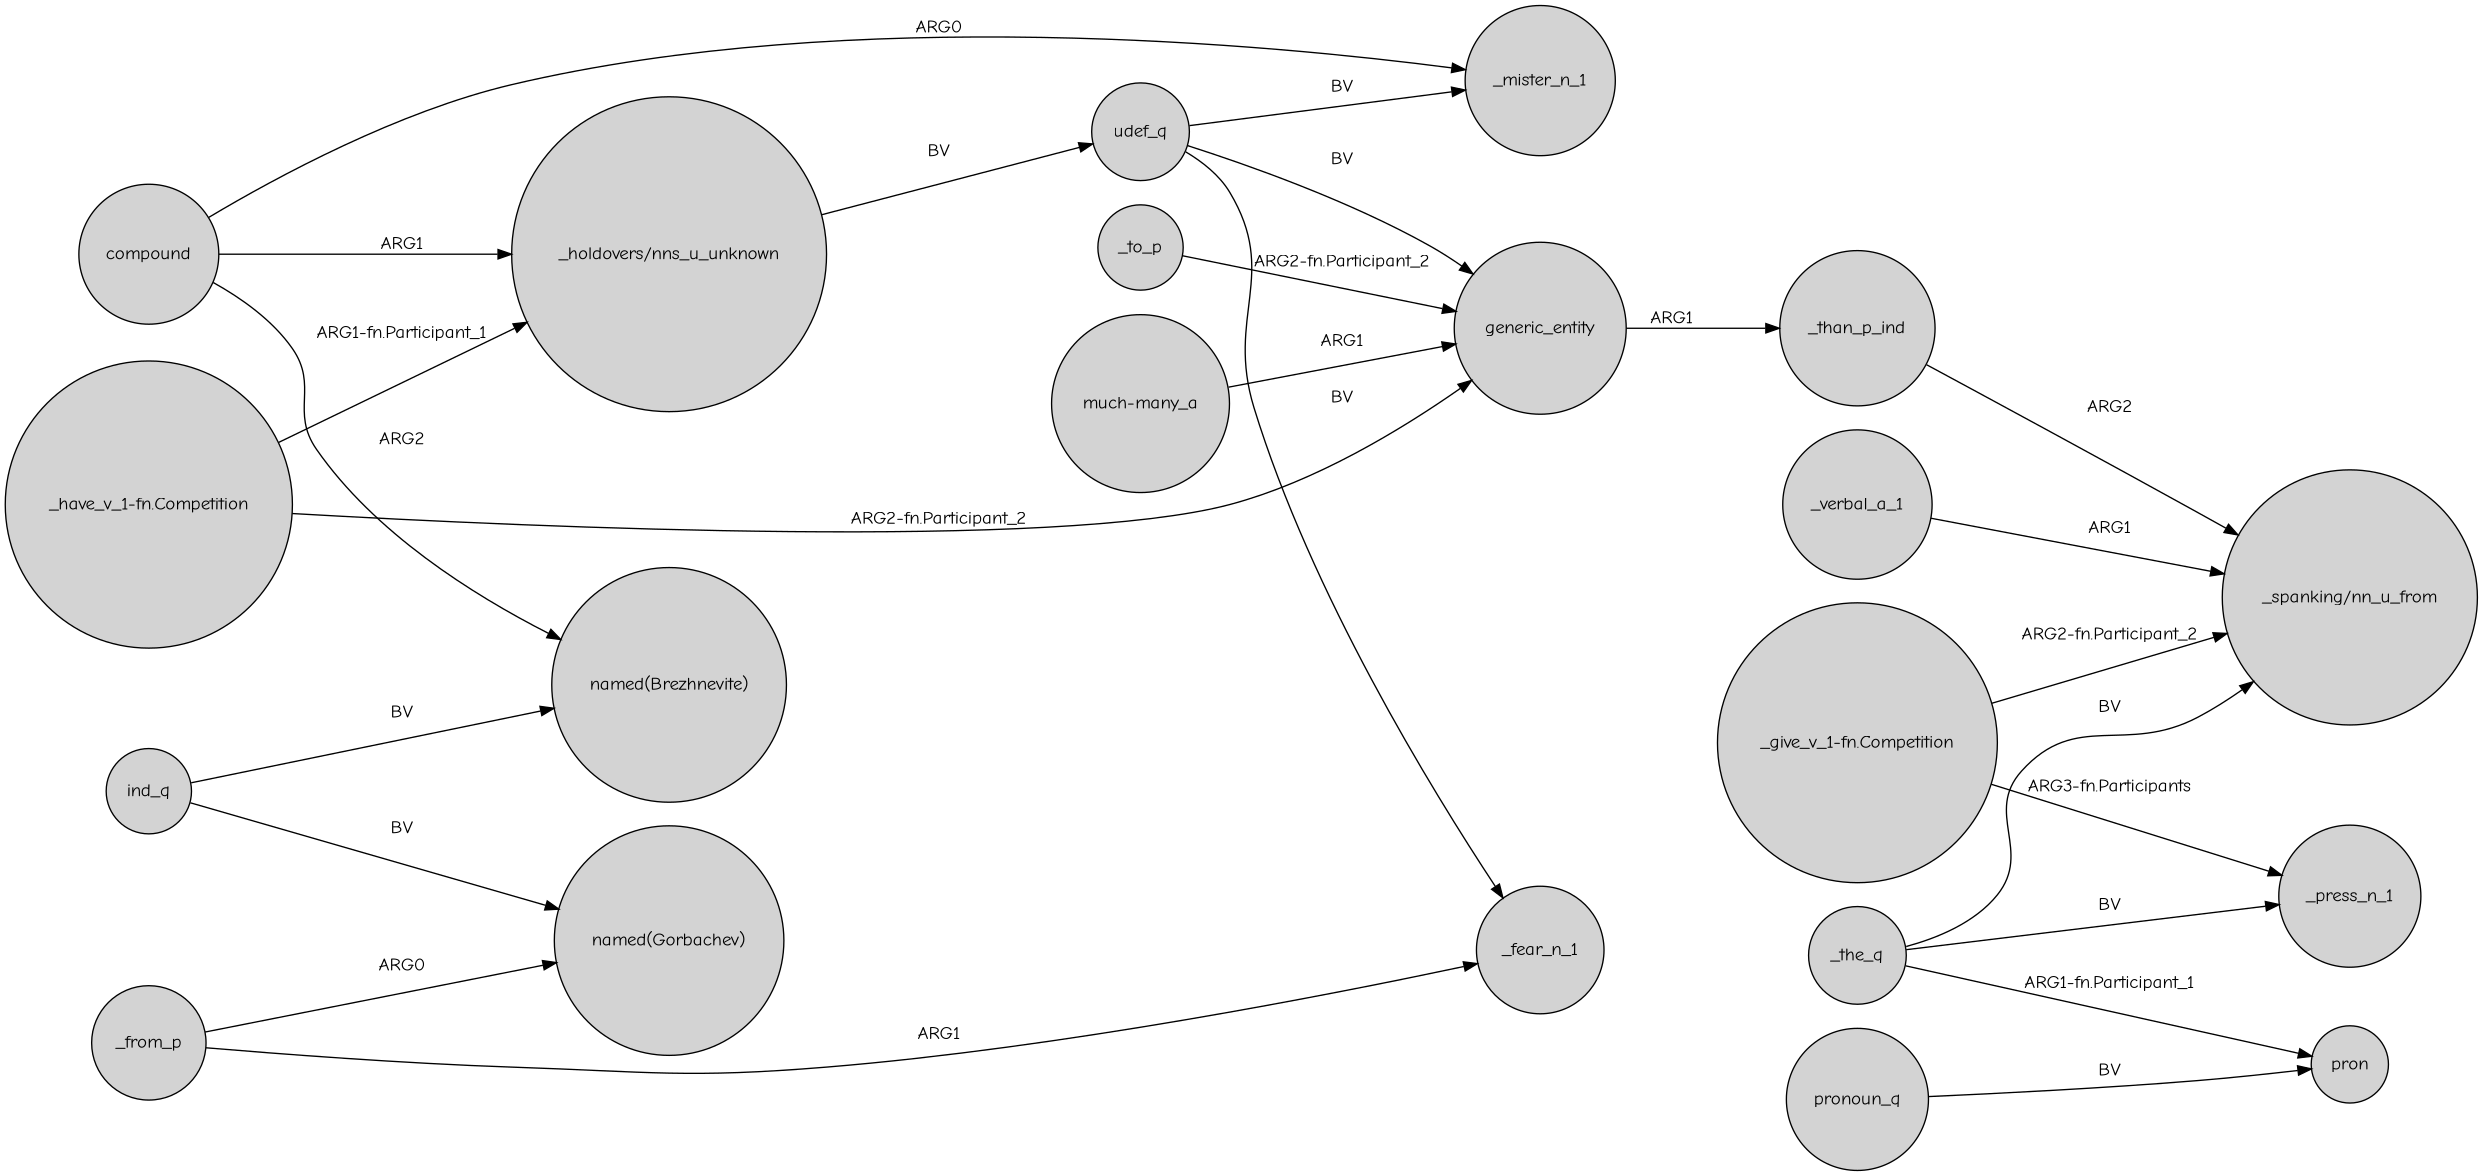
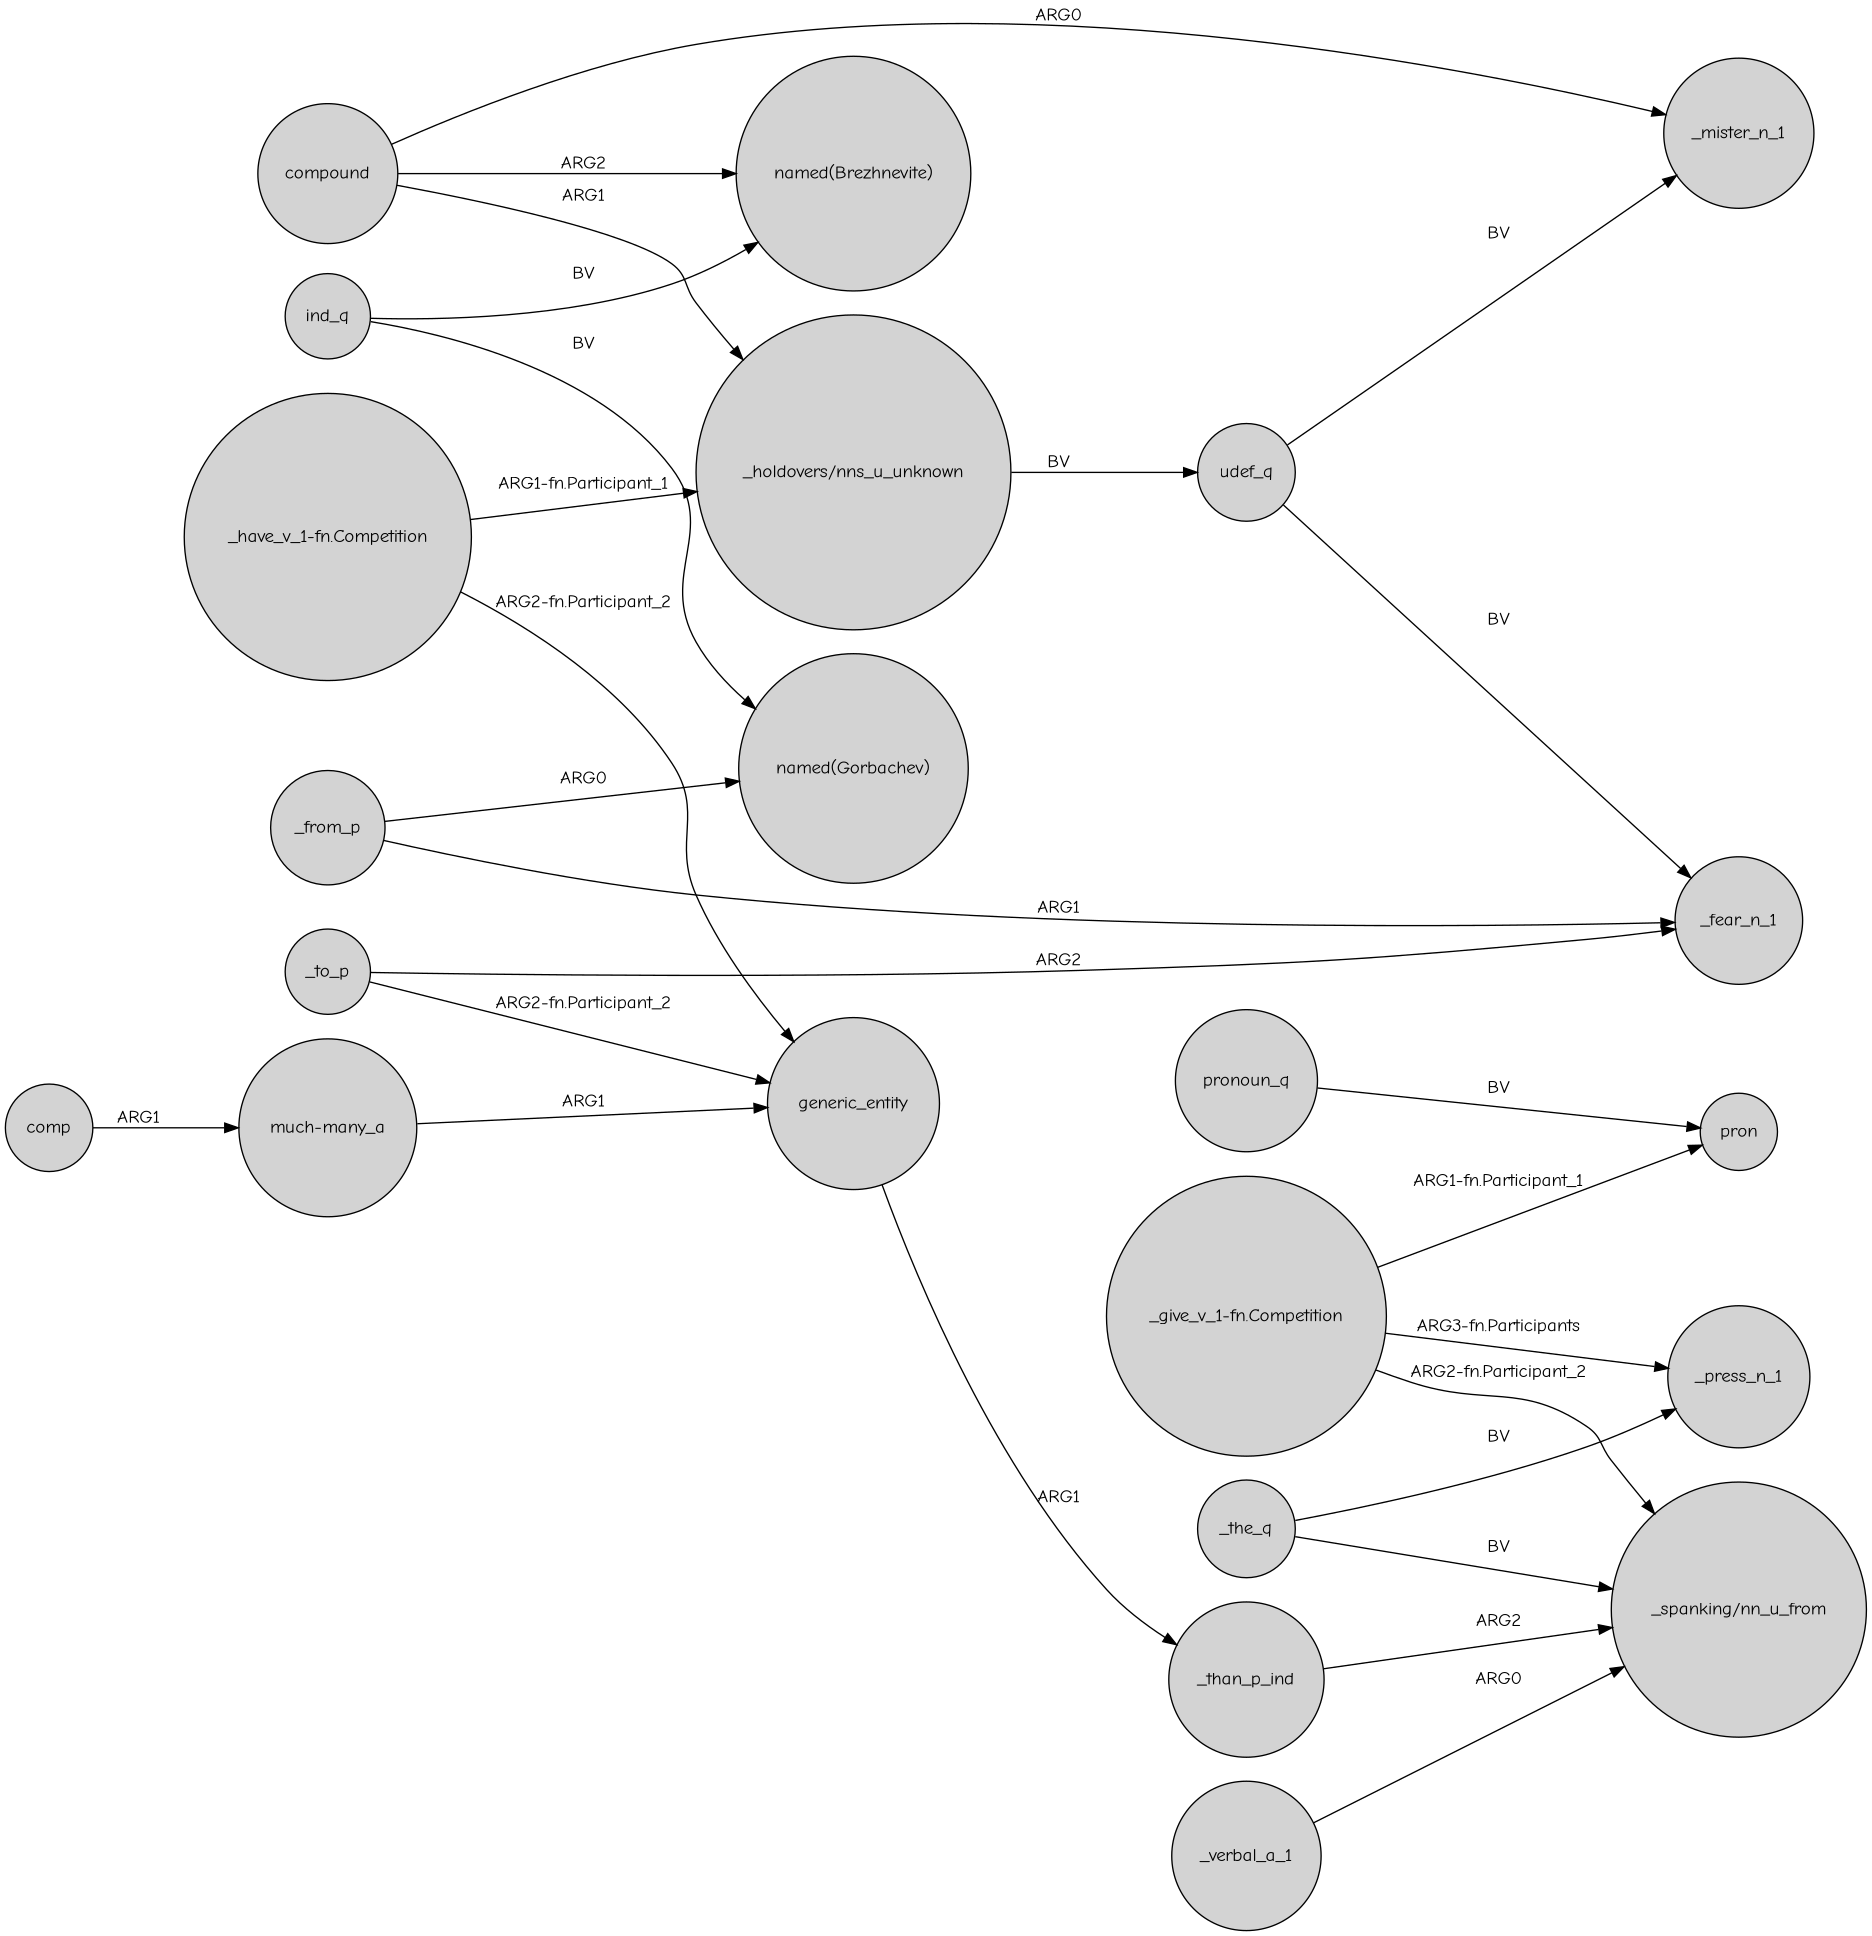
  digraph {
    fontname="Comic Neue"
    rankdir=LR
    node [fontname="Comic Neue" shape=circle style=filled]
    edge [fontname="Comic Neue"]
    compound
    _mister_n_1
    "_holdovers/nns_u_unknown"
    "named(Brezhnevite)"
    udef_q
    "_give_v_1-fn.Competition"
    _press_n_1
    n8 [label="_spanking/nn_u_from"]
    pron
    _the_q
    _than_p_ind
    generic_entity
    _fear_n_1
    pronoun_q
    _to_p
+   comp
    "much-many_a"
    "_have_v_1-fn.Competition"
    _from_p
    "named(Gorbachev)"
    n21 [label=ind_q]
    _verbal_a_1
    compound -> _mister_n_1 [label=ARG0]
    compound -> "_holdovers/nns_u_unknown" [label=ARG1]
    compound -> "named(Brezhnevite)" [label=ARG2]
    "_holdovers/nns_u_unknown" -> udef_q [label=BV]
    udef_q -> _mister_n_1 [label=BV]
-   udef_q -> generic_entity [label=BV]
    udef_q -> _fear_n_1 [label=BV]
    "_give_v_1-fn.Competition" -> _press_n_1 [label="ARG3-fn.Participants"]
    "_give_v_1-fn.Competition" -> n8 [label="ARG2-fn.Participant_2"]
-   _the_q -> pron [label="ARG1-fn.Participant_1"]
+   "_give_v_1-fn.Competition" -> pron [label="ARG1-fn.Participant_1"]
    _the_q -> _press_n_1 [label=BV]
    _the_q -> n8 [label=BV]
    _than_p_ind -> n8 [label=ARG2]
    generic_entity -> _than_p_ind [label=ARG1]
    pronoun_q -> pron [label=BV]
    _to_p -> generic_entity [label="ARG2-fn.Participant_2"]
+   _to_p -> _fear_n_1 [label=ARG2]
+   comp -> "much-many_a" [label=ARG1]
    "much-many_a" -> generic_entity [label=ARG1]
    "_have_v_1-fn.Competition" -> "_holdovers/nns_u_unknown" [label="ARG1-fn.Participant_1"]
    "_have_v_1-fn.Competition" -> generic_entity [label="ARG2-fn.Participant_2"]
    _from_p -> _fear_n_1 [label=ARG1]
    _from_p -> "named(Gorbachev)" [label=ARG0]
    n21 -> "named(Brezhnevite)" [label=BV]
    n21 -> "named(Gorbachev)" [label=BV]
-   _verbal_a_1 -> n8 [label=ARG1]
+   _verbal_a_1 -> n8 [label=ARG0]
  }
